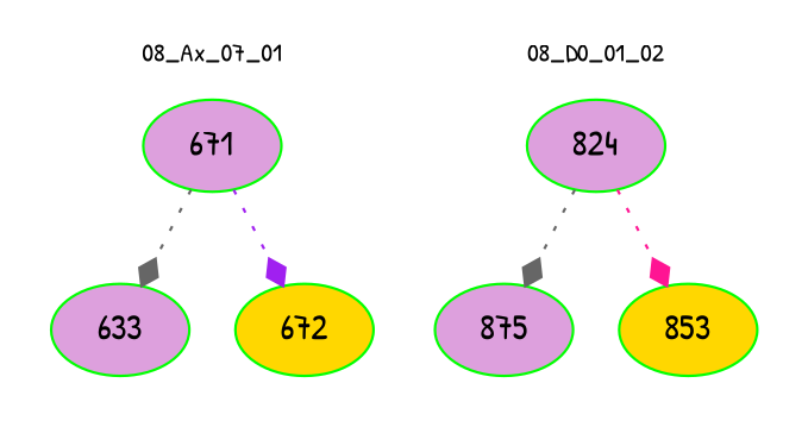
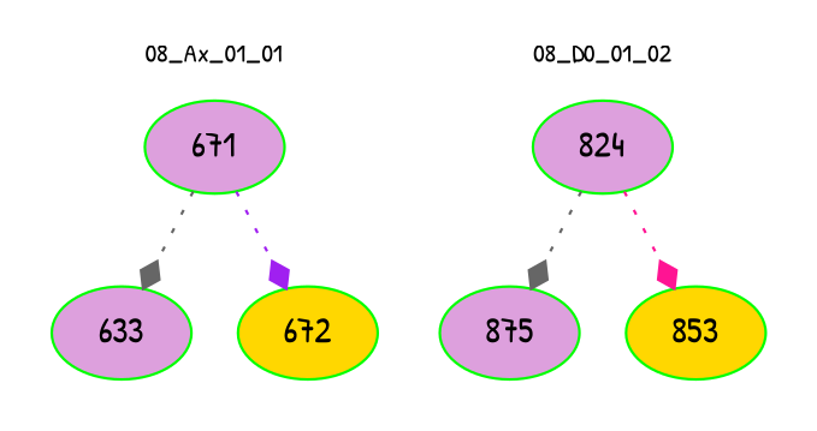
  digraph {
    fontname="Patrick Hand"
    node [color=green fillcolor=plum fontname="Patrick Hand" style=filled]
    edge [arrowhead=diamond color=gray40 fontname="Patrick Hand" style=dotted]
    n1 [label=671]
    n2 [label=633]
    n3 [fillcolor=gold label=672]
    n4 [label=824]
    n5 [label=875]
    n6 [fillcolor=gold label=853]
    subgraph cluster_1 {
      color=white
      fontsize=10
-     label="08_Ax_07_01"
+     label="08_Ax_01_01"
      n1
      n2
      n3
    }
    subgraph cluster_2 {
      color=white
      fontsize=10
      label="08_D0_01_02"
      n4
      n5
      n6
    }
    n1 -> n2
    n1 -> n3 [color=purple]
    n4 -> n5
    n4 -> n6 [color=deeppink]
  }
